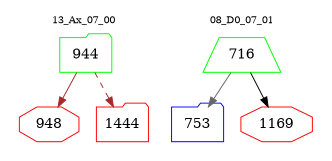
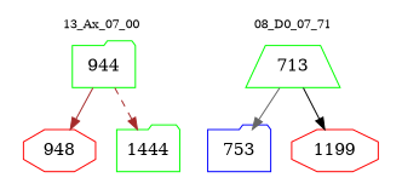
  digraph {
    node [color=red shape=folder]
    edge [color=brown style=solid]
    n1 [color=green label=944]
    n2 [label=948 shape=octagon]
-   n3 [label=1444]
-   n4 [color=green label=716 shape=trapezium]
+   n3 [color=green label=1444]
+   n4 [color=green label=713 shape=trapezium]
    n5 [color=blue label=753]
-   n6 [label=1169 shape=octagon]
+   n6 [label=1199 shape=octagon]
    subgraph cluster_1 {
      color=white
      fontsize=10
      label="13_Ax_07_00"
      n1
      n2
      n3
    }
    subgraph cluster_2 {
      color=white
      fontsize=10
-     label="08_D0_07_01"
+     label="08_D0_07_71"
      n4
      n5
      n6
    }
    n1 -> n2
    n1 -> n3 [style=dashed]
    n4 -> n5 [color=gray40]
    n4 -> n6 [color=black]
  }
